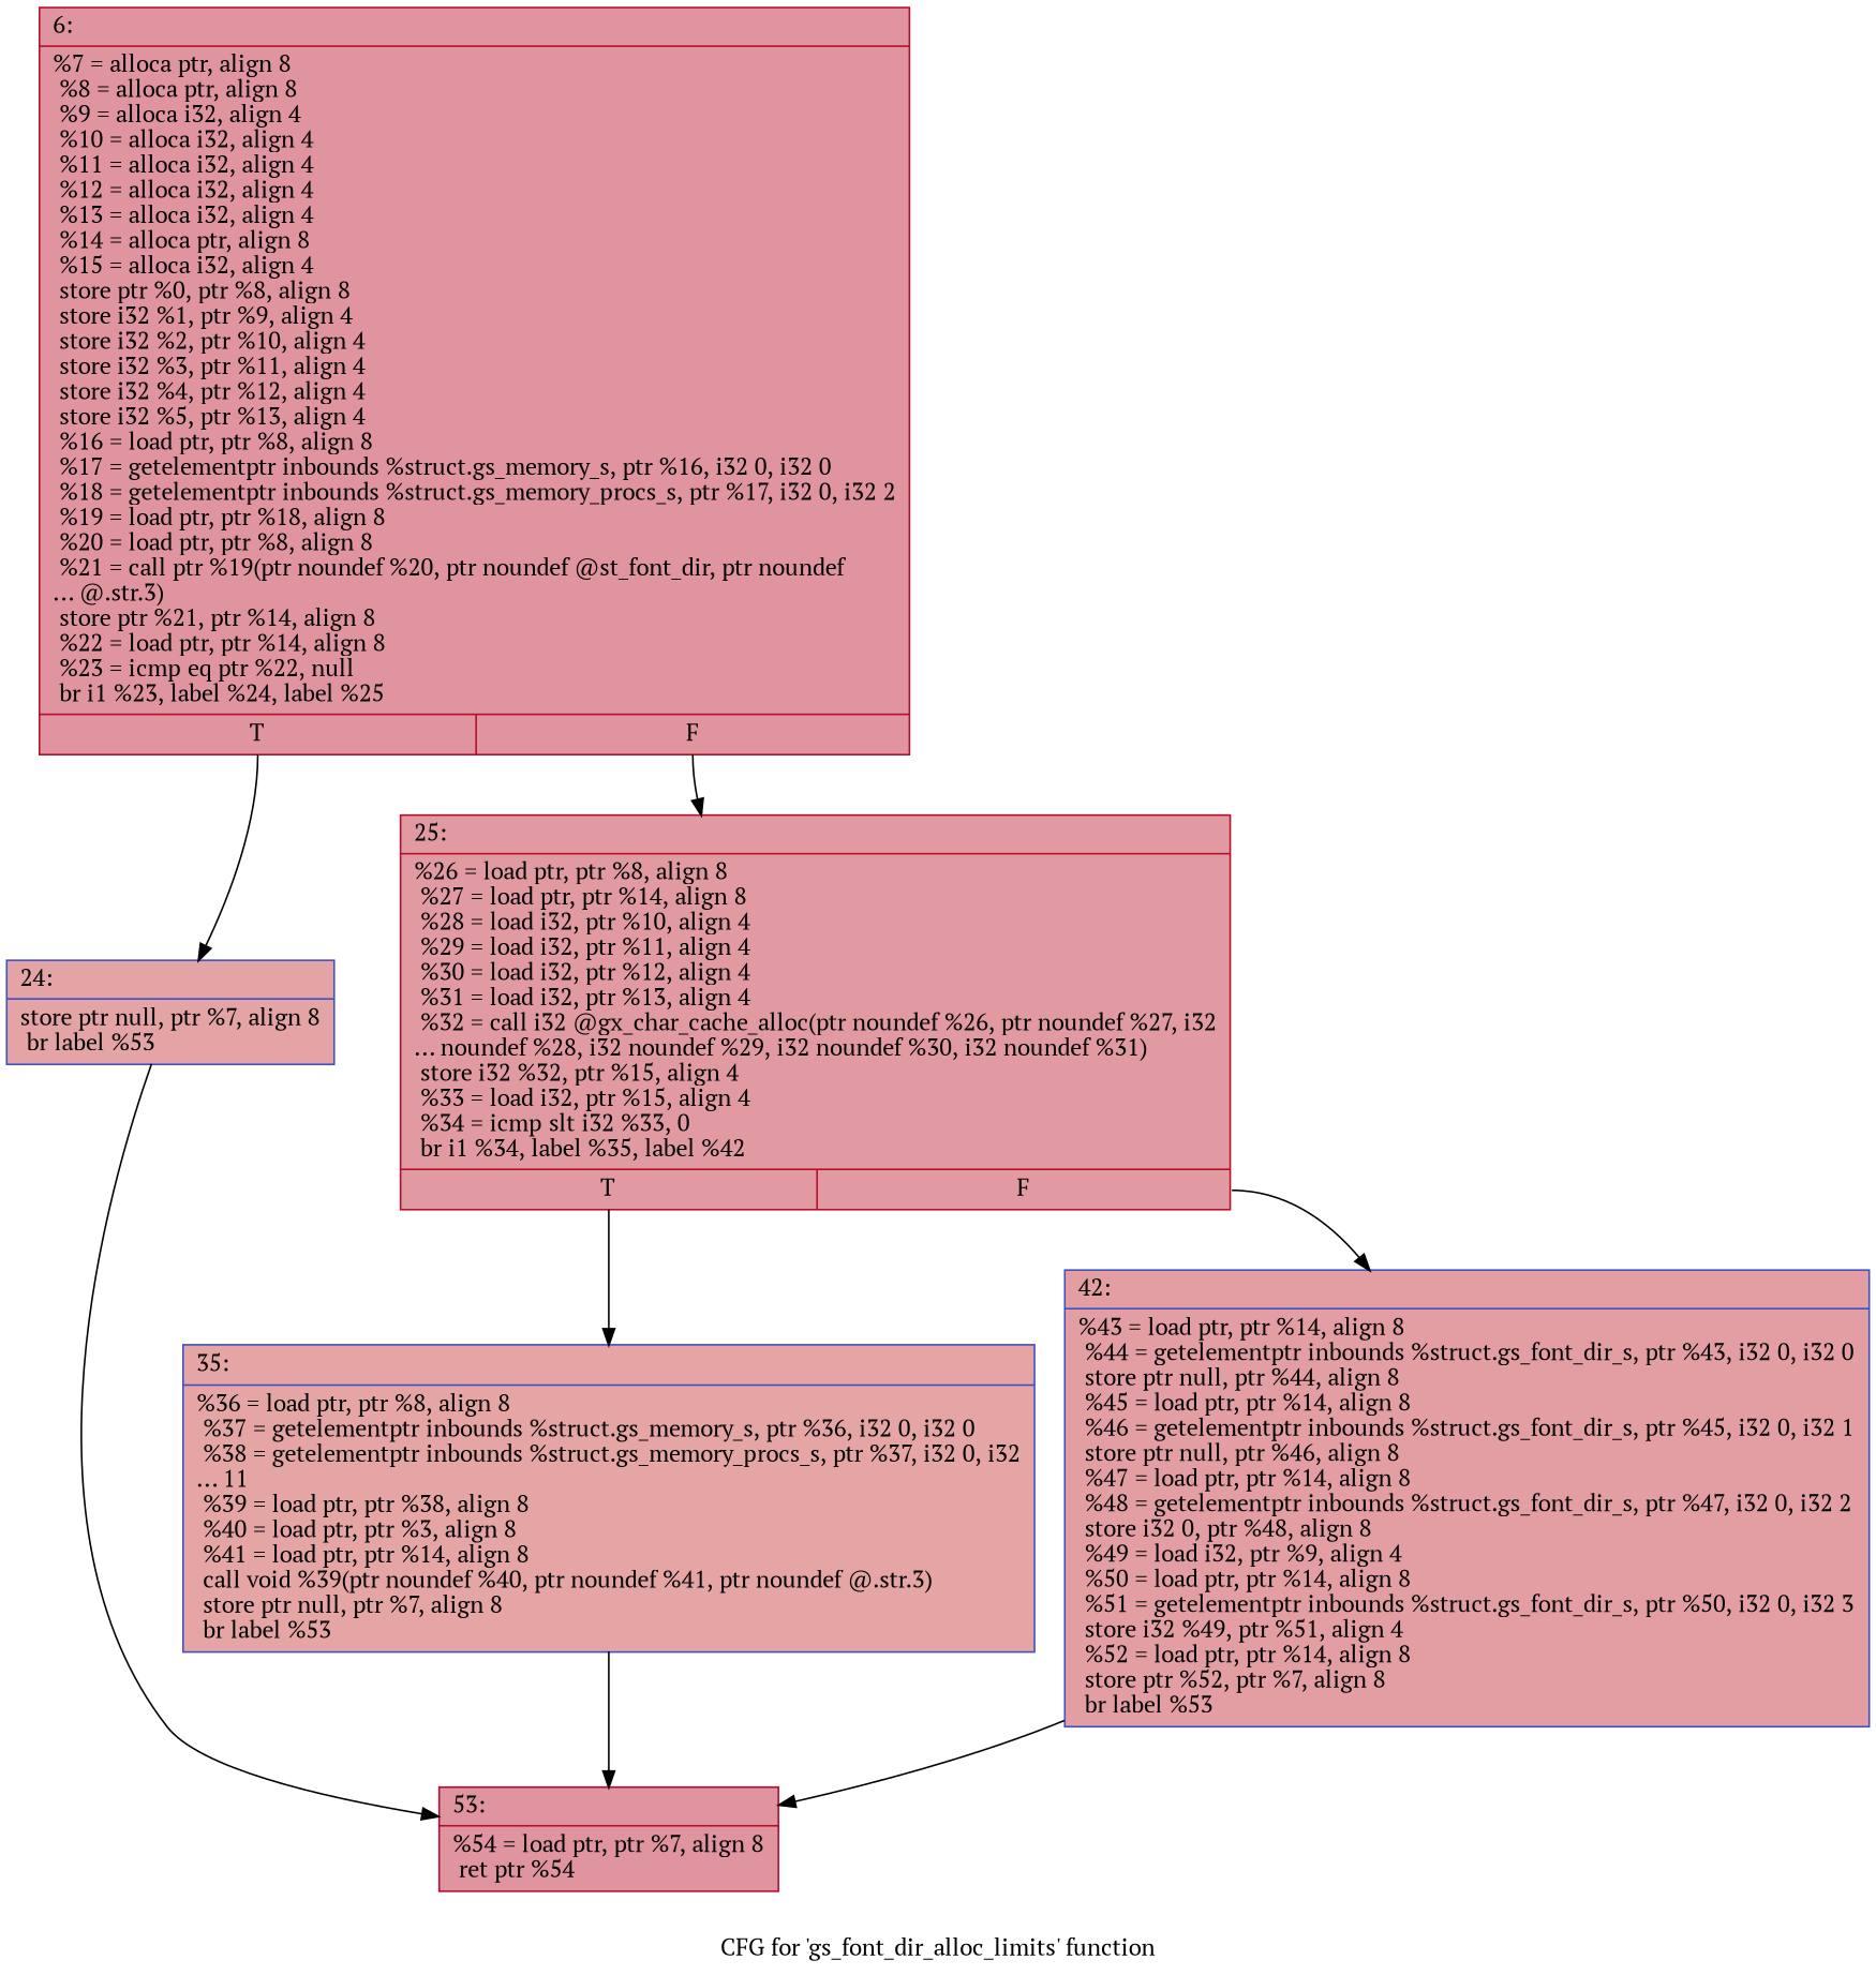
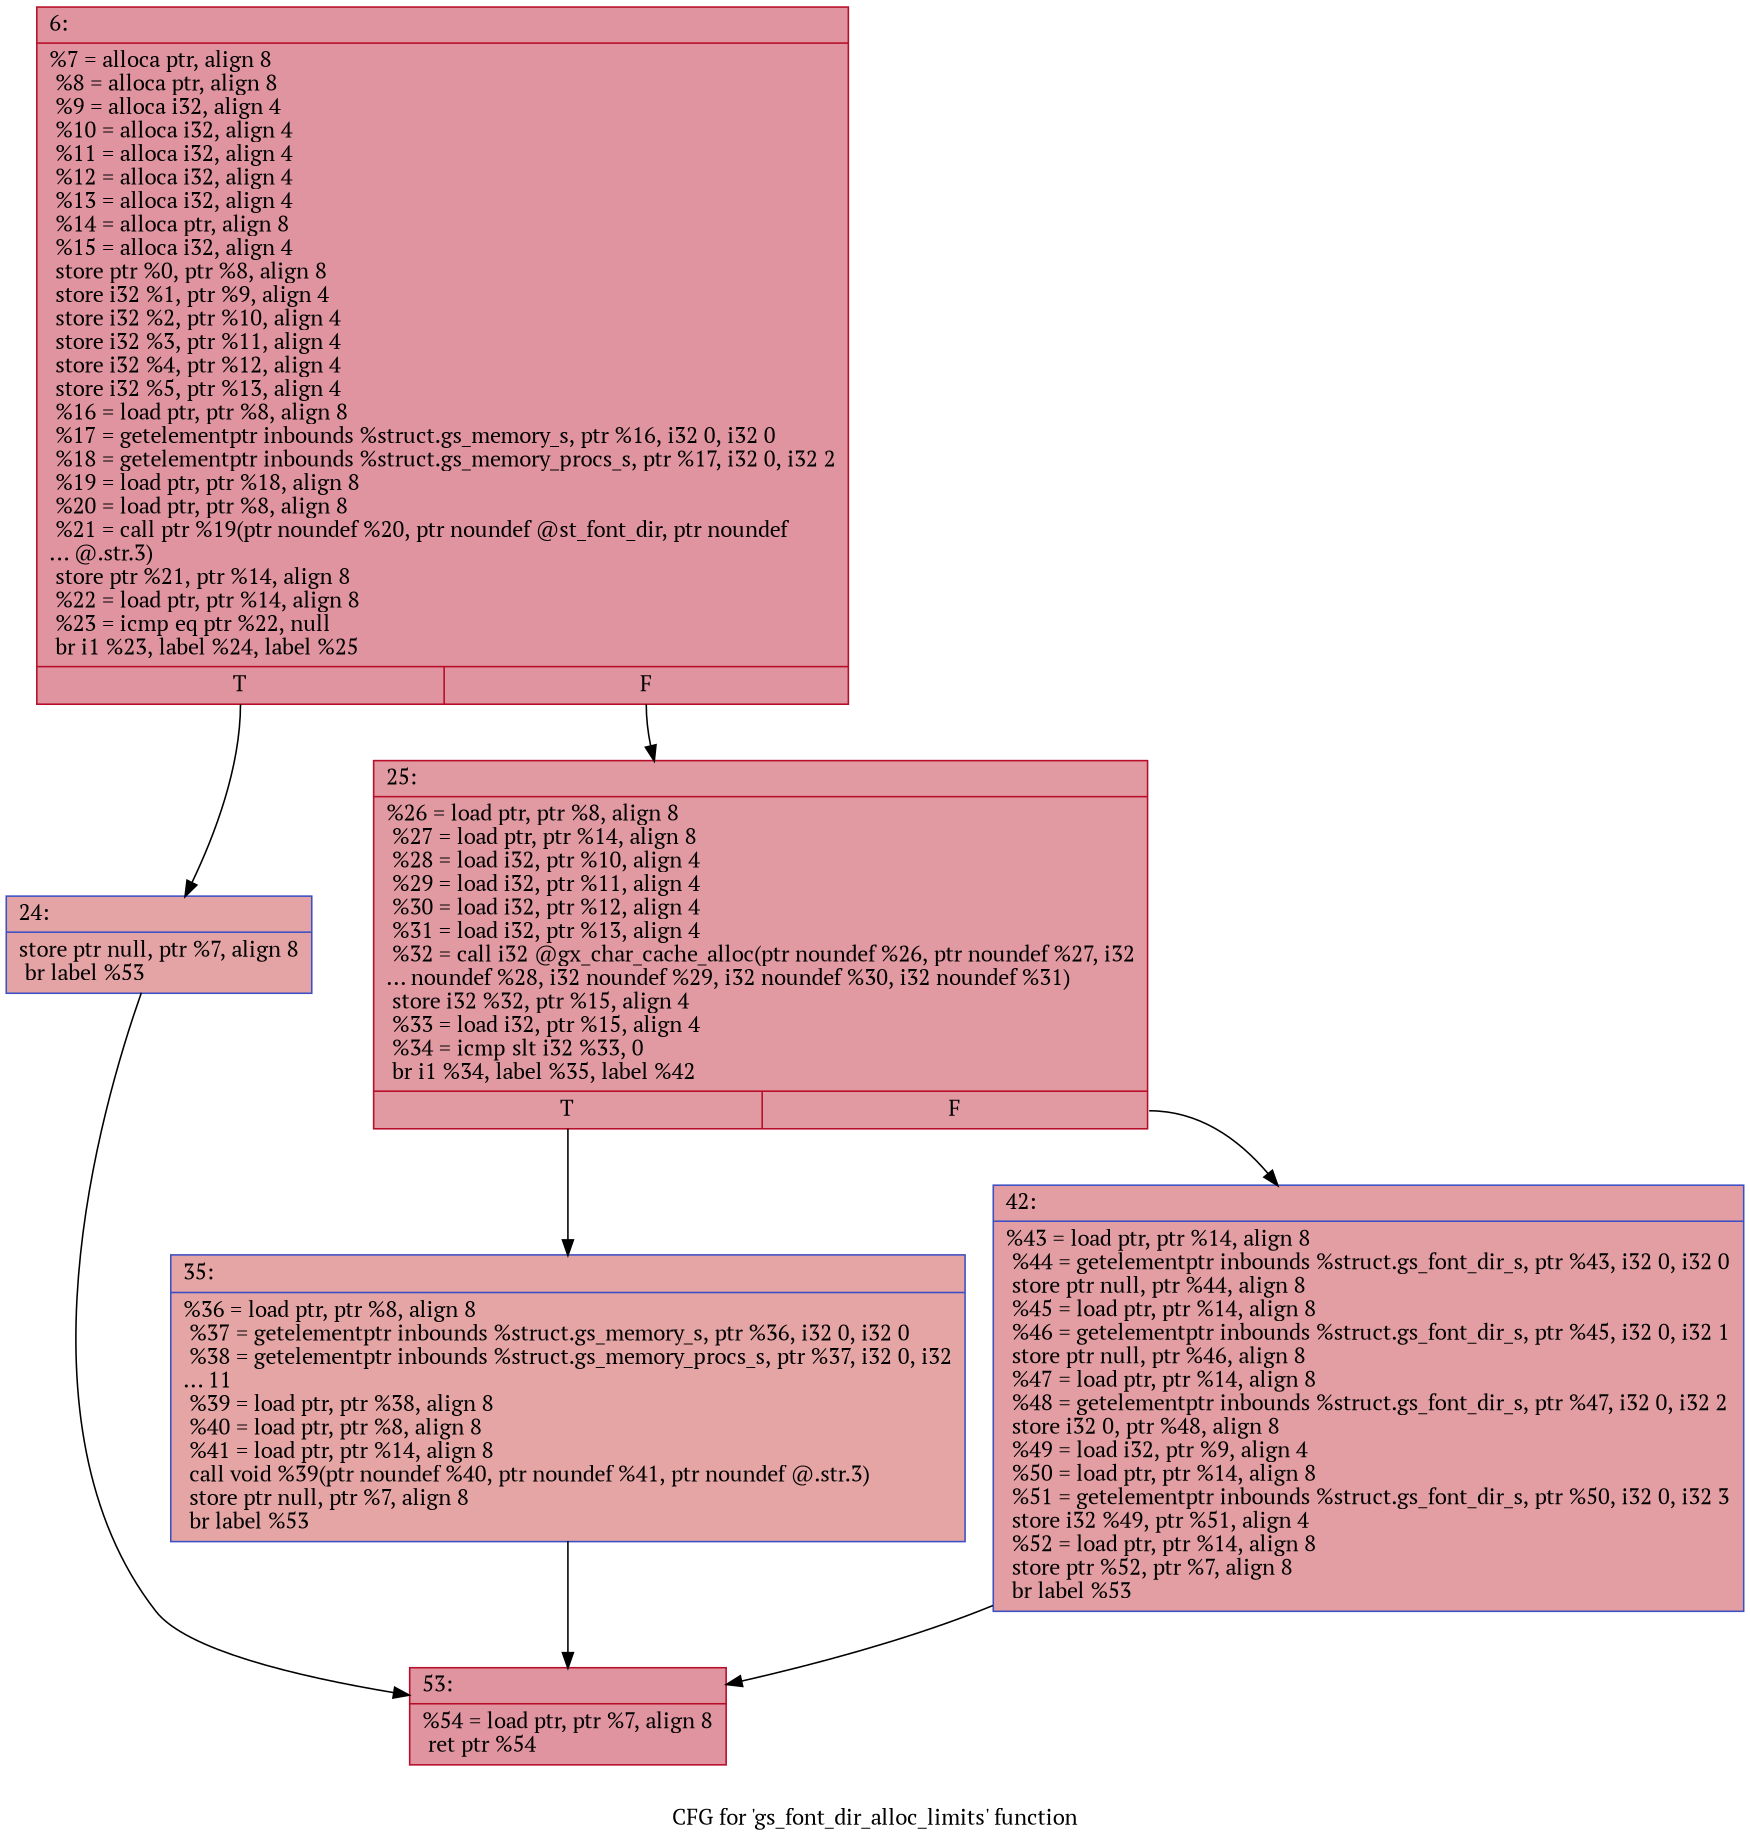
  digraph {
    label="CFG for 'gs_font_dir_alloc_limits' function"
    fontname="PT Serif"
    node [color="#b70d28ff" fillcolor="#b70d2870" fontname="PT Serif" shape=record style=filled]
    edge [fontname="PT Serif"]
    n1 [label="{6:\l|  %7 = alloca ptr, align 8\l  %8 = alloca ptr, align 8\l  %9 = alloca i32, align 4\l  %10 = alloca i32, align 4\l  %11 = alloca i32, align 4\l  %12 = alloca i32, align 4\l  %13 = alloca i32, align 4\l  %14 = alloca ptr, align 8\l  %15 = alloca i32, align 4\l  store ptr %0, ptr %8, align 8\l  store i32 %1, ptr %9, align 4\l  store i32 %2, ptr %10, align 4\l  store i32 %3, ptr %11, align 4\l  store i32 %4, ptr %12, align 4\l  store i32 %5, ptr %13, align 4\l  %16 = load ptr, ptr %8, align 8\l  %17 = getelementptr inbounds %struct.gs_memory_s, ptr %16, i32 0, i32 0\l  %18 = getelementptr inbounds %struct.gs_memory_procs_s, ptr %17, i32 0, i32 2\l  %19 = load ptr, ptr %18, align 8\l  %20 = load ptr, ptr %8, align 8\l  %21 = call ptr %19(ptr noundef %20, ptr noundef @st_font_dir, ptr noundef\l... @.str.3)\l  store ptr %21, ptr %14, align 8\l  %22 = load ptr, ptr %14, align 8\l  %23 = icmp eq ptr %22, null\l  br i1 %23, label %24, label %25\l|{<s0>T|<s1>F}}"]
    n2 [color="#3d50c3ff" fillcolor="#c32e3170" label="{24:\l|  store ptr null, ptr %7, align 8\l  br label %53\l}"]
    n3 [fillcolor="#bb1b2c70" label="{25:\l|  %26 = load ptr, ptr %8, align 8\l  %27 = load ptr, ptr %14, align 8\l  %28 = load i32, ptr %10, align 4\l  %29 = load i32, ptr %11, align 4\l  %30 = load i32, ptr %12, align 4\l  %31 = load i32, ptr %13, align 4\l  %32 = call i32 @gx_char_cache_alloc(ptr noundef %26, ptr noundef %27, i32\l... noundef %28, i32 noundef %29, i32 noundef %30, i32 noundef %31)\l  store i32 %32, ptr %15, align 4\l  %33 = load i32, ptr %15, align 4\l  %34 = icmp slt i32 %33, 0\l  br i1 %34, label %35, label %42\l|{<s0>T|<s1>F}}"]
    n4 [label="{53:\l|  %54 = load ptr, ptr %7, align 8\l  ret ptr %54\l}"]
-   n5 [color="#3d50c3ff" fillcolor="#c5333470" label="{35:\l|  %36 = load ptr, ptr %8, align 8\l  %37 = getelementptr inbounds %struct.gs_memory_s, ptr %36, i32 0, i32 0\l  %38 = getelementptr inbounds %struct.gs_memory_procs_s, ptr %37, i32 0, i32\l... 11\l  %39 = load ptr, ptr %38, align 8\l  %40 = load ptr, ptr %3, align 8\l  %41 = load ptr, ptr %14, align 8\l  call void %39(ptr noundef %40, ptr noundef %41, ptr noundef @.str.3)\l  store ptr null, ptr %7, align 8\l  br label %53\l}"]
+   n5 [color="#3d50c3ff" fillcolor="#c5333470" label="{35:\l|  %36 = load ptr, ptr %8, align 8\l  %37 = getelementptr inbounds %struct.gs_memory_s, ptr %36, i32 0, i32 0\l  %38 = getelementptr inbounds %struct.gs_memory_procs_s, ptr %37, i32 0, i32\l... 11\l  %39 = load ptr, ptr %38, align 8\l  %40 = load ptr, ptr %8, align 8\l  %41 = load ptr, ptr %14, align 8\l  call void %39(ptr noundef %40, ptr noundef %41, ptr noundef @.str.3)\l  store ptr null, ptr %7, align 8\l  br label %53\l}"]
    n6 [color="#3d50c3ff" fillcolor="#be242e70" label="{42:\l|  %43 = load ptr, ptr %14, align 8\l  %44 = getelementptr inbounds %struct.gs_font_dir_s, ptr %43, i32 0, i32 0\l  store ptr null, ptr %44, align 8\l  %45 = load ptr, ptr %14, align 8\l  %46 = getelementptr inbounds %struct.gs_font_dir_s, ptr %45, i32 0, i32 1\l  store ptr null, ptr %46, align 8\l  %47 = load ptr, ptr %14, align 8\l  %48 = getelementptr inbounds %struct.gs_font_dir_s, ptr %47, i32 0, i32 2\l  store i32 0, ptr %48, align 8\l  %49 = load i32, ptr %9, align 4\l  %50 = load ptr, ptr %14, align 8\l  %51 = getelementptr inbounds %struct.gs_font_dir_s, ptr %50, i32 0, i32 3\l  store i32 %49, ptr %51, align 4\l  %52 = load ptr, ptr %14, align 8\l  store ptr %52, ptr %7, align 8\l  br label %53\l}"]
    n1 -> n2 [tailport=s0]
    n1 -> n3 [tailport=s1]
    n2 -> n4
    n3 -> n5 [tailport=s0]
    n3 -> n6 [tailport=s1]
    n5 -> n4
    n6 -> n4
  }
